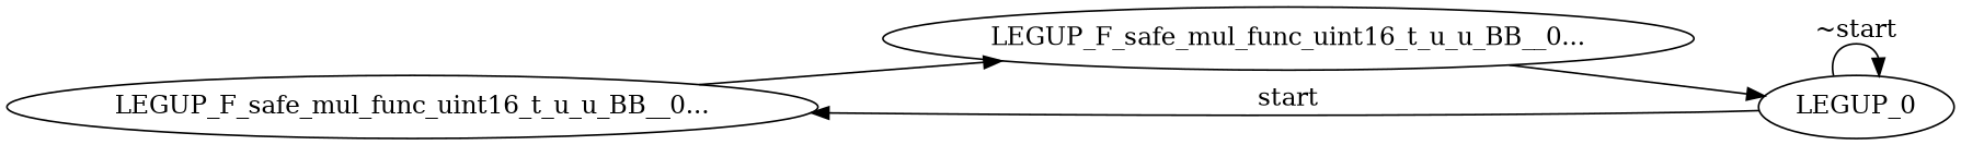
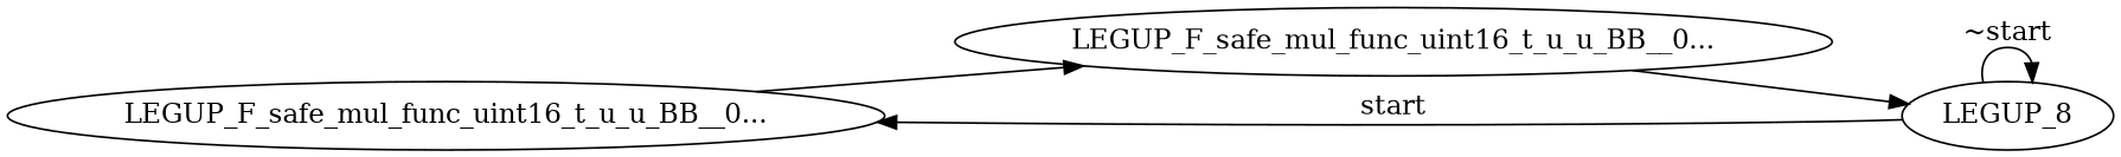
  digraph {
    rankdir=LR
    n1 [label="LEGUP_F_safe_mul_func_uint16_t_u_u_BB__0..."]
    n2 [label="LEGUP_F_safe_mul_func_uint16_t_u_u_BB__0..."]
-   n3 [label=LEGUP_0]
+   n3 [label=LEGUP_8]
    n1 -> n2
    n2 -> n3
    n3 -> n1 [label=start]
    n3 -> n3 [label="~start"]
  }
